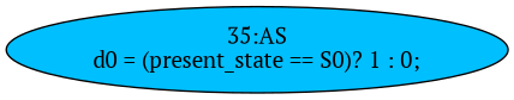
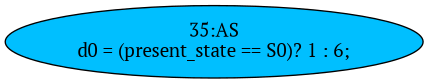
  strict digraph {
    fontname="PT Serif"
-   n1 [ast="<pyverilog.vparser.ast.Assign object at 0x7f5128aad710>" def_var="['d0']" fillcolor=deepskyblue label="35:AS\nd0 = (present_state == S0)? 1 : 0;" statements="[]" style=filled typ=Assign use_var="['present_state']" fontname="PT Serif"]
+   n1 [ast="<pyverilog.vparser.ast.Assign object at 0x7f5128aad710>" def_var="['d0']" fillcolor=deepskyblue label="35:AS\nd0 = (present_state == S0)? 1 : 6;" statements="[]" style=filled typ=Assign use_var="['present_state']" fontname="PT Serif"]
  }
